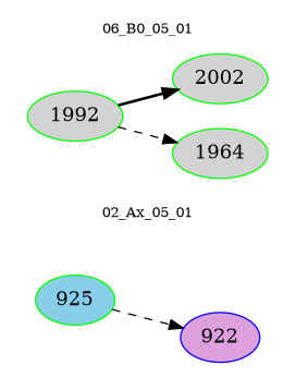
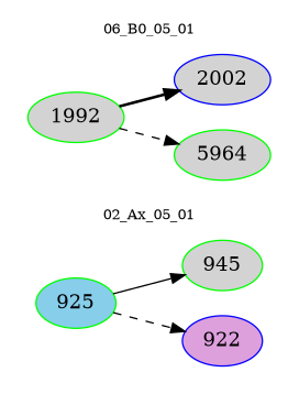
  digraph {
    fontname="DejaVu Serif"
    rankdir=LR
    node [color=green fillcolor=lightgrey fontname="DejaVu Serif" style=filled]
    edge [color=black fontname="DejaVu Serif" style=dashed]
    n1 [fillcolor=skyblue label=925]
    n2 [color=blue fillcolor=plum label=922]
+   n3 [label=945]
    n4 [label=1992]
-   n5 [label=1964]
-   n6 [label=2002]
+   n5 [label=5964]
+   n6 [color=blue label=2002]
    subgraph cluster_1 {
      color=white
      fontsize=10
      label="02_Ax_05_01"
      n1
      n2
+     n3
    }
    subgraph cluster_2 {
      color=white
      fontsize=10
      label="06_B0_05_01"
      n4
      n5
      n6
    }
    n1 -> n2
+   n1 -> n3 [style=solid]
    n4 -> n5
    n4 -> n6 [style=bold]
  }
